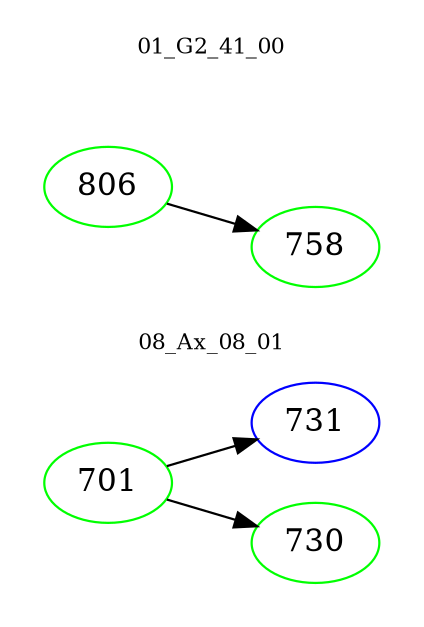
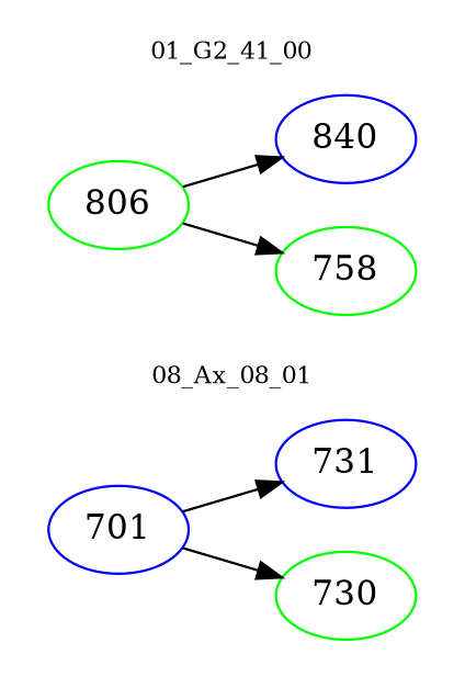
  digraph {
    rankdir=LR
    node [color=green]
    edge [color=black]
-   n1 [label=701]
+   n1 [color=blue label=701]
    n2 [label=730]
    n3 [color=blue label=731]
    n4 [label=806]
    n5 [label=758]
+   n6 [color=blue label=840]
    subgraph cluster_1 {
      color=white
      fontsize=10
      label="08_Ax_08_01"
      n1
      n2
      n3
    }
    subgraph cluster_2 {
      color=white
      fontsize=10
      label="01_G2_41_00"
      n4
      n5
+     n6
    }
    n1 -> n2
    n1 -> n3
    n4 -> n5
+   n4 -> n6
  }
